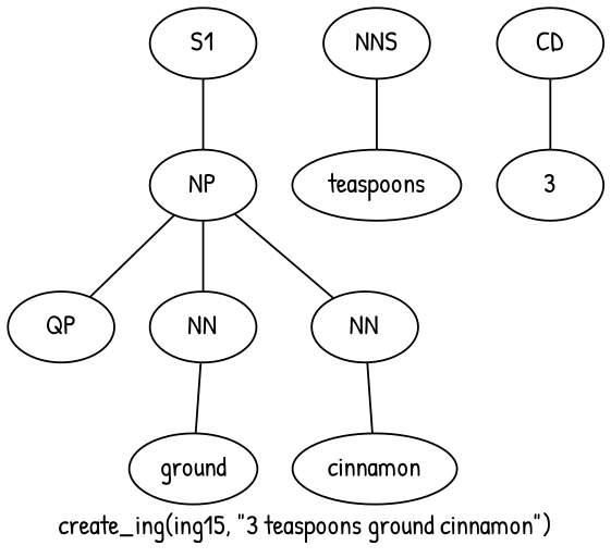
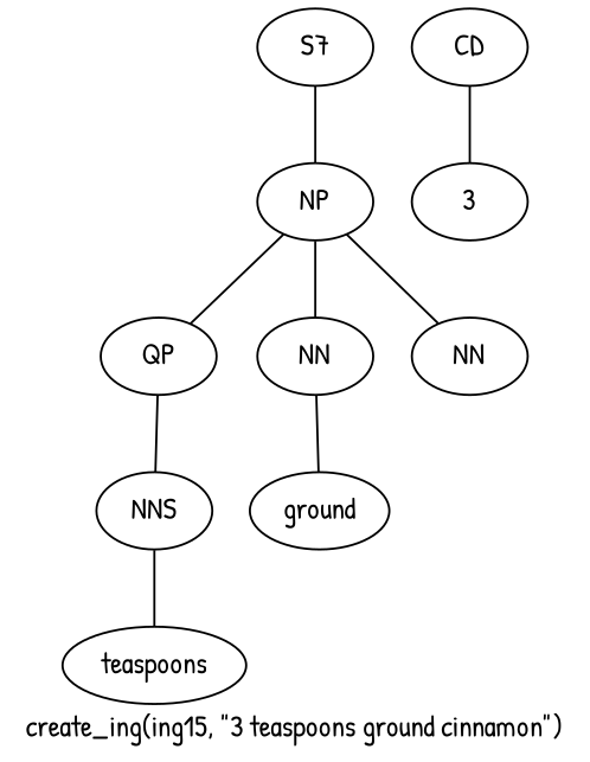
  graph {
    fontname="Patrick Hand"
    label="create_ing(ing15, \"3 teaspoons ground cinnamon\")"
    node [fontname="Patrick Hand"]
    edge [fontname="Patrick Hand"]
-   n1 [label=S1]
+   n1 [label=S7]
    n2 [label=NP]
    n3 [label=QP]
    n4 [label=NN]
    n5 [label=NN]
    n6 [label=NNS]
    n7 [label=ground]
-   n8 [label=cinnamon]
    n9 [label=CD]
    n10 [label=3]
    n11 [label=teaspoons]
    n1 -- n2
    n2 -- n3
    n2 -- n4
    n2 -- n5
+   n3 -- n6
    n4 -- n7
-   n5 -- n8
    n6 -- n11
    n9 -- n10
  }
